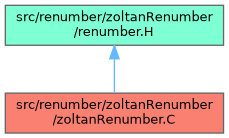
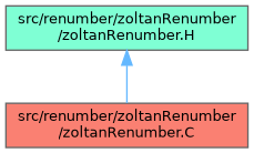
  digraph {
    node [fontname=Helvetica fontsize=10 shape=box style=filled]
-   n1 [color=gray40 fillcolor=aquamarine fontcolor=black height=0.2 label="src/renumber/zoltanRenumber\l/renumber.H" width=0.4]
+   n1 [color=gray40 fillcolor=aquamarine fontcolor=black height=0.2 label="src/renumber/zoltanRenumber\l/zoltanRenumber.H" width=0.4]
    n2 [color=grey40 fillcolor=salmon height=0.2 label="src/renumber/zoltanRenumber\l/zoltanRenumber.C" width=0.4]
    n1 -> n2 [color=steelblue1 dir=back fontname=Helvetica fontsize=10 labelfontname=Helvetica labelfontsize=10 style=solid]
  }
